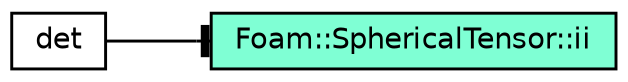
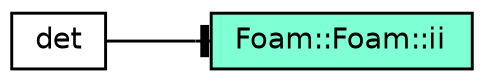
  digraph {
    rankdir=LR
    node [color=black fontname=Helvetica fontsize=10 shape=record style=filled]
    n1 [fillcolor=white fontcolor=black height=0.2 label=det width=0.4]
-   n2 [height=0.2 label="Foam::SphericalTensor::ii" width=0.4 fillcolor=aquamarine]
+   n2 [height=0.2 label="Foam::Foam::ii" width=0.4 fillcolor=aquamarine]
    n1 -> n2 [color=black fontname=Helvetica fontsize=10 labelfontname=Helvetica labelfontsize=10 style=solid arrowhead=tee]
  }
